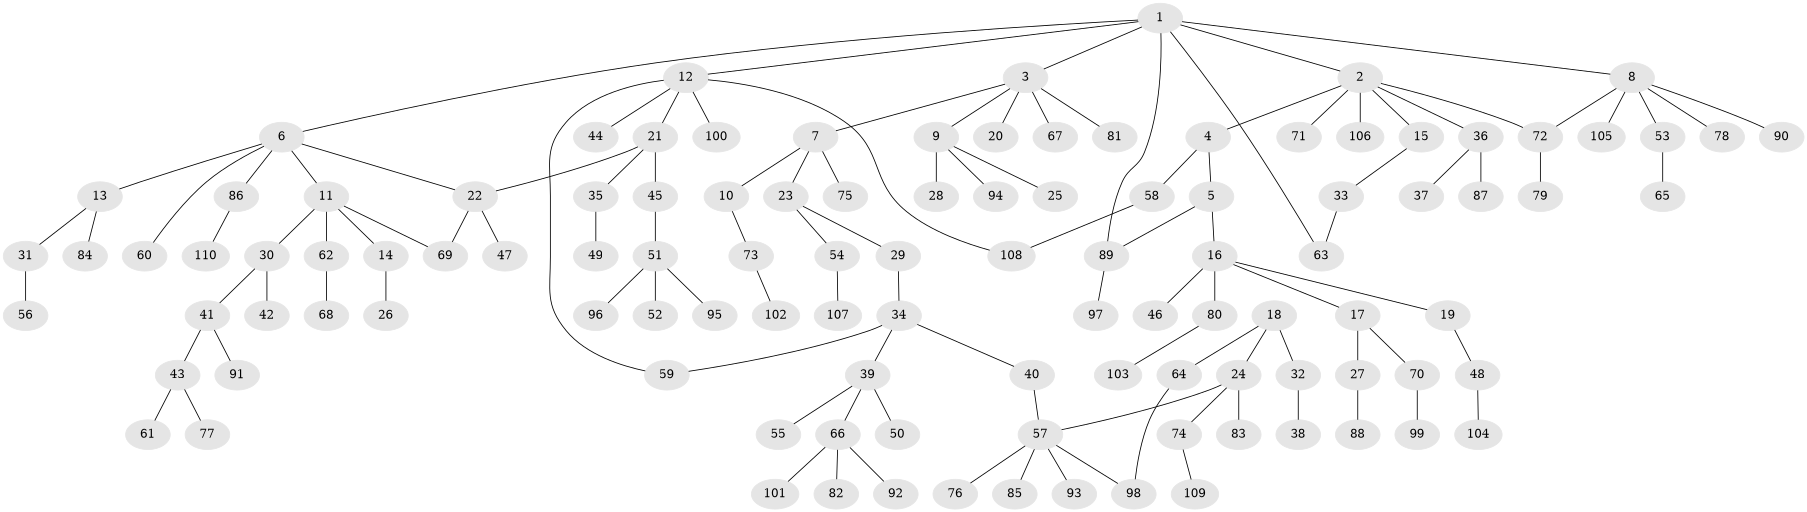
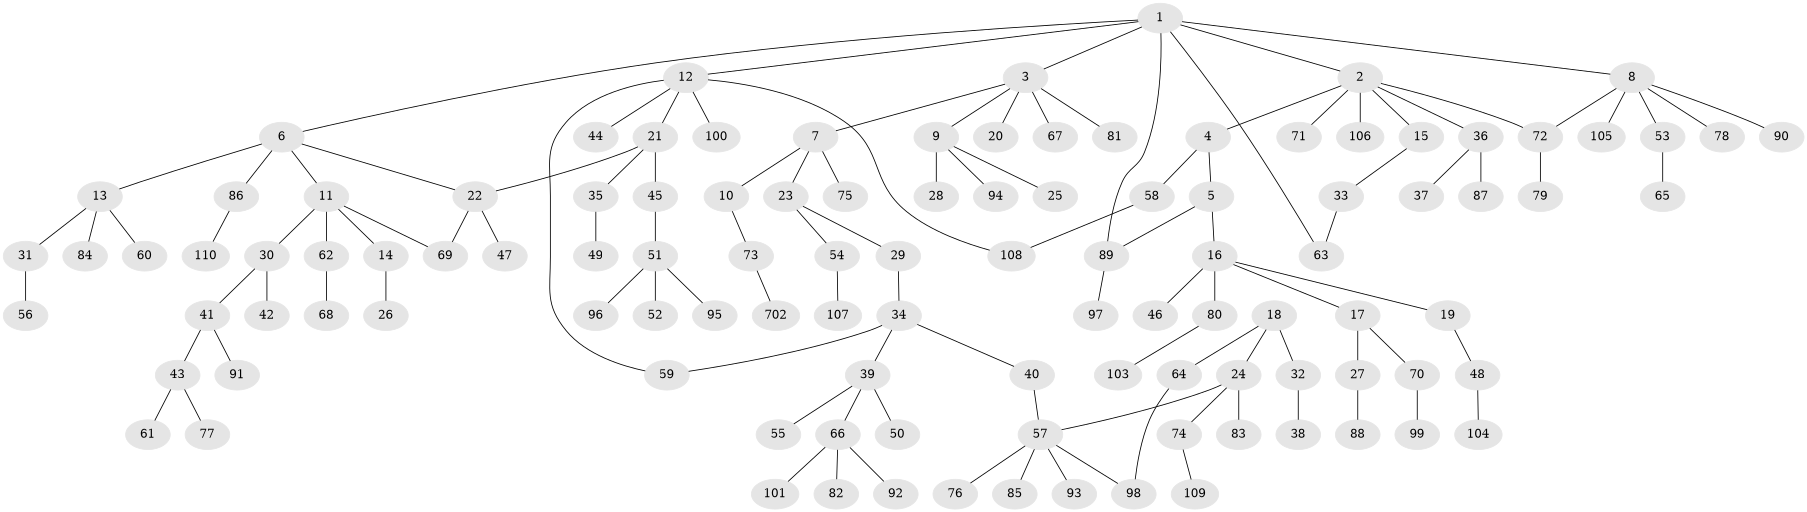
  graph {
    fontname="DejaVu Serif"
    node [color=gray90 fontname="DejaVu Serif" style=filled]
    edge [fontname="DejaVu Serif"]
    1
    2
    3
    6
    8
    12
    63
    89
    4
    15
    36
    71
    72
    106
    7
    9
    20
    67
    81
    11
    13
    22
    86
    53
    78
    90
    105
    21
    44
    59
    100
    108
    97
    5
    58
    33
    37
    87
    79
    10
    23
    75
    25
    28
    94
    16
    17
    19
    46
    80
    14
    30
    62
    69
    31
    60
    84
    47
    110
    73
    29
    54
    18
    24
    32
    64
    65
-   102
+   102 [label=702]
    26
    41
    42
    68
    35
    45
    56
    27
    70
    48
    103
    88
    99
    57
    74
    83
    38
    98
    104
    49
    51
    34
    107
    76
    85
    93
    109
    39
    40
    43
    91
    50
    55
    66
    82
    92
    101
    61
    77
    52
    95
    96
    1 -- 2
    1 -- 3
    1 -- 6
    1 -- 8
    1 -- 12
    1 -- 63
    1 -- 89
    2 -- 4
    2 -- 15
    2 -- 36
    2 -- 71
    2 -- 72
    2 -- 106
    3 -- 7
    3 -- 9
    3 -- 20
    3 -- 67
    3 -- 81
    6 -- 11
    6 -- 13
    6 -- 22
    6 -- 86
    8 -- 72
    8 -- 53
    8 -- 78
    8 -- 90
    8 -- 105
    12 -- 21
    12 -- 44
    12 -- 59
    12 -- 100
    12 -- 108
    89 -- 97
    4 -- 5
    4 -- 58
    15 -- 33
    36 -- 37
    36 -- 87
    72 -- 79
    7 -- 10
    7 -- 23
    7 -- 75
    9 -- 25
    9 -- 28
    9 -- 94
    11 -- 14
    11 -- 30
    11 -- 62
    11 -- 69
    13 -- 31
-   6 -- 60
+   13 -- 60
    13 -- 84
    22 -- 69
    22 -- 47
    86 -- 110
    53 -- 65
    21 -- 22
    21 -- 35
    21 -- 45
    5 -- 89
    5 -- 16
    58 -- 108
    33 -- 63
    10 -- 73
    23 -- 29
    23 -- 54
    16 -- 17
    16 -- 19
    16 -- 46
    16 -- 80
    17 -- 27
    17 -- 70
    19 -- 48
    80 -- 103
    14 -- 26
    30 -- 41
    30 -- 42
    62 -- 68
    31 -- 56
    73 -- 102
    29 -- 34
    54 -- 107
    18 -- 24
    18 -- 32
    18 -- 64
    24 -- 57
    24 -- 74
    24 -- 83
    32 -- 38
    64 -- 98
    41 -- 43
    41 -- 91
    35 -- 49
    45 -- 51
    27 -- 88
    70 -- 99
    48 -- 104
    57 -- 98
    57 -- 76
    57 -- 85
    57 -- 93
    74 -- 109
    51 -- 52
    51 -- 95
    51 -- 96
    34 -- 59
    34 -- 39
    34 -- 40
    39 -- 50
    39 -- 55
    39 -- 66
    40 -- 57
    43 -- 61
    43 -- 77
    66 -- 82
    66 -- 92
    66 -- 101
  }
